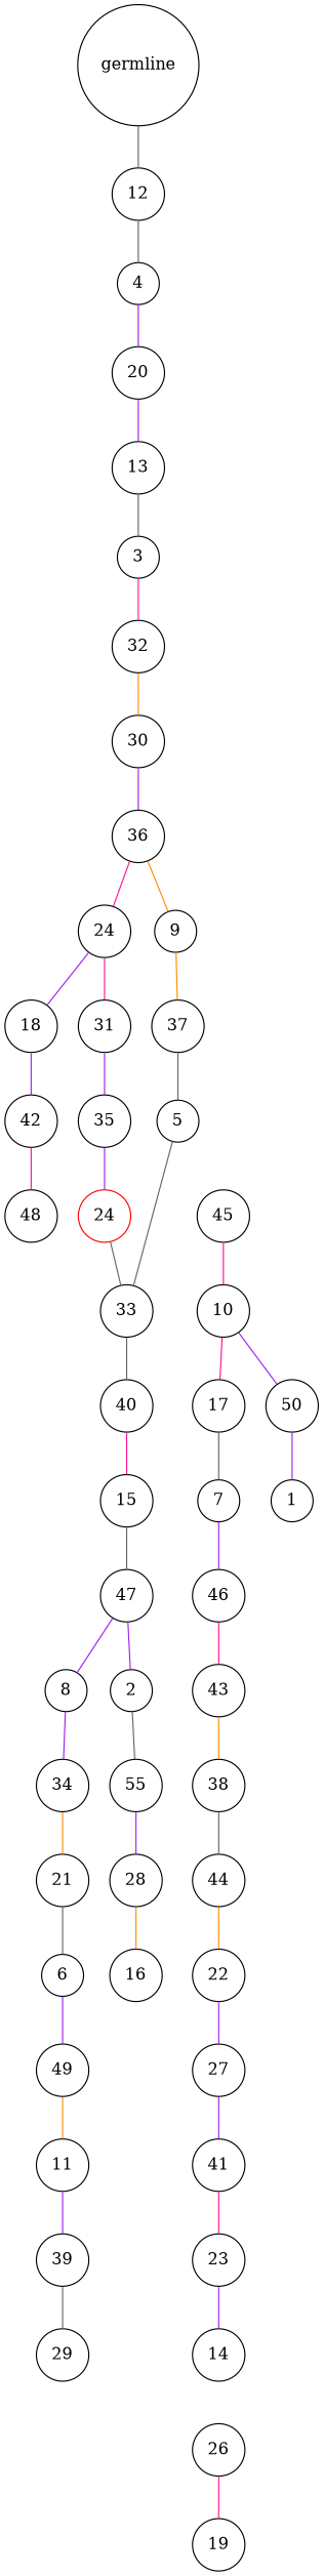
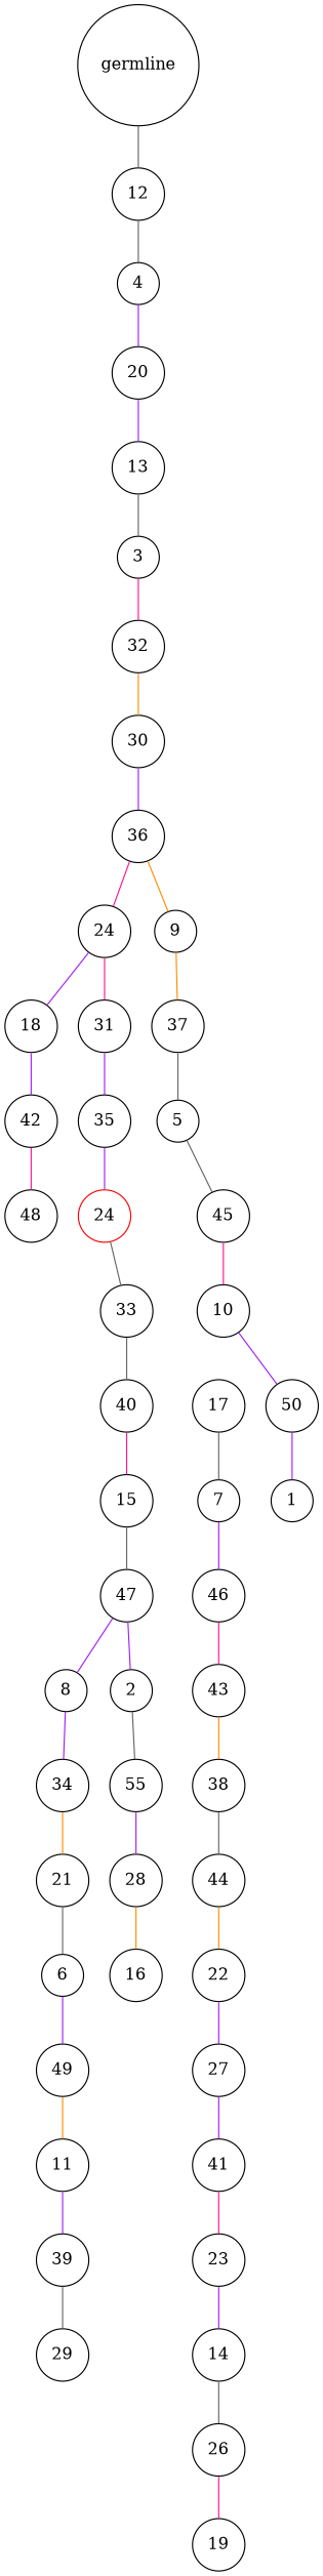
  graph {
    rankdir=UD
    splines=line
    node [shape=circle]
    edge [color=purple]
    n1 [label=germline]
    n2 [label=12]
    n3 [label=4]
    n4 [label=20]
    n5 [label=13]
    n6 [label=3]
    n7 [label=32]
    n8 [label=30]
    n9 [label=36]
    n10 [label=24]
    n11 [label=9]
    n12 [label=18]
    n13 [label=31]
    n14 [label=37]
    n15 [label=42]
    n16 [label=35]
    n17 [label=48]
    n18 [color=red label=24]
    n19 [label=33]
    n20 [label=40]
    n21 [label=15]
    n22 [label=47]
    n23 [label=8]
    n24 [label=2]
    n25 [label=34]
    n26 [label=55]
    n27 [label=21]
    n28 [label=6]
    n29 [label=49]
    n30 [label=11]
    n31 [label=39]
    n32 [label=29]
    n33 [label=28]
    n34 [label=16]
    n35 [label=5]
    n36 [label=45]
    n37 [label=10]
    n38 [label=17]
    n39 [label=50]
    n40 [label=7]
    n41 [label=1]
    n42 [label=46]
    n43 [label=43]
    n44 [label=38]
    n45 [label=44]
    n46 [label=22]
    n47 [label=27]
    n48 [label=41]
    n49 [label=23]
    n50 [label=14]
    n51 [label=26]
    n52 [label=19]
    n1 -- n2 [color=gray40]
    n2 -- n3 [color=gray40]
    n3 -- n4
    n4 -- n5
    n5 -- n6 [color=gray40]
    n6 -- n7 [color=deeppink]
    n7 -- n8 [color=darkorange]
    n8 -- n9
    n9 -- n10 [color=deeppink]
    n9 -- n11 [color=darkorange]
    n10 -- n12
    n10 -- n13 [color=deeppink]
    n11 -- n14 [color=darkorange]
    n12 -- n15
    n13 -- n16
    n14 -- n35 [color=gray40]
    n15 -- n17 [color=deeppink]
    n16 -- n18
    n18 -- n19 [color=gray40]
    n19 -- n20 [color=gray40]
    n20 -- n21 [color=deeppink]
    n21 -- n22 [color=gray40]
    n22 -- n23
    n22 -- n24
    n23 -- n25
    n24 -- n26 [color=gray40]
    n25 -- n27 [color=darkorange]
    n26 -- n33
    n27 -- n28 [color=gray40]
    n28 -- n29
    n29 -- n30 [color=darkorange]
    n30 -- n31
    n31 -- n32 [color=gray40]
    n33 -- n34 [color=darkorange]
-   n35 -- n19 [color=gray40]
+   n35 -- n36 [color=gray40]
    n36 -- n37 [color=deeppink]
-   n37 -- n38 [color=deeppink]
    n37 -- n39
    n38 -- n40 [color=gray40]
    n39 -- n41
    n40 -- n42
    n42 -- n43 [color=deeppink]
    n43 -- n44 [color=darkorange]
    n44 -- n45 [color=gray40]
    n45 -- n46 [color=darkorange]
    n46 -- n47
    n47 -- n48
    n48 -- n49 [color=deeppink]
    n49 -- n50
+   n50 -- n51 [color=gray40]
    n51 -- n52 [color=deeppink]
  }
